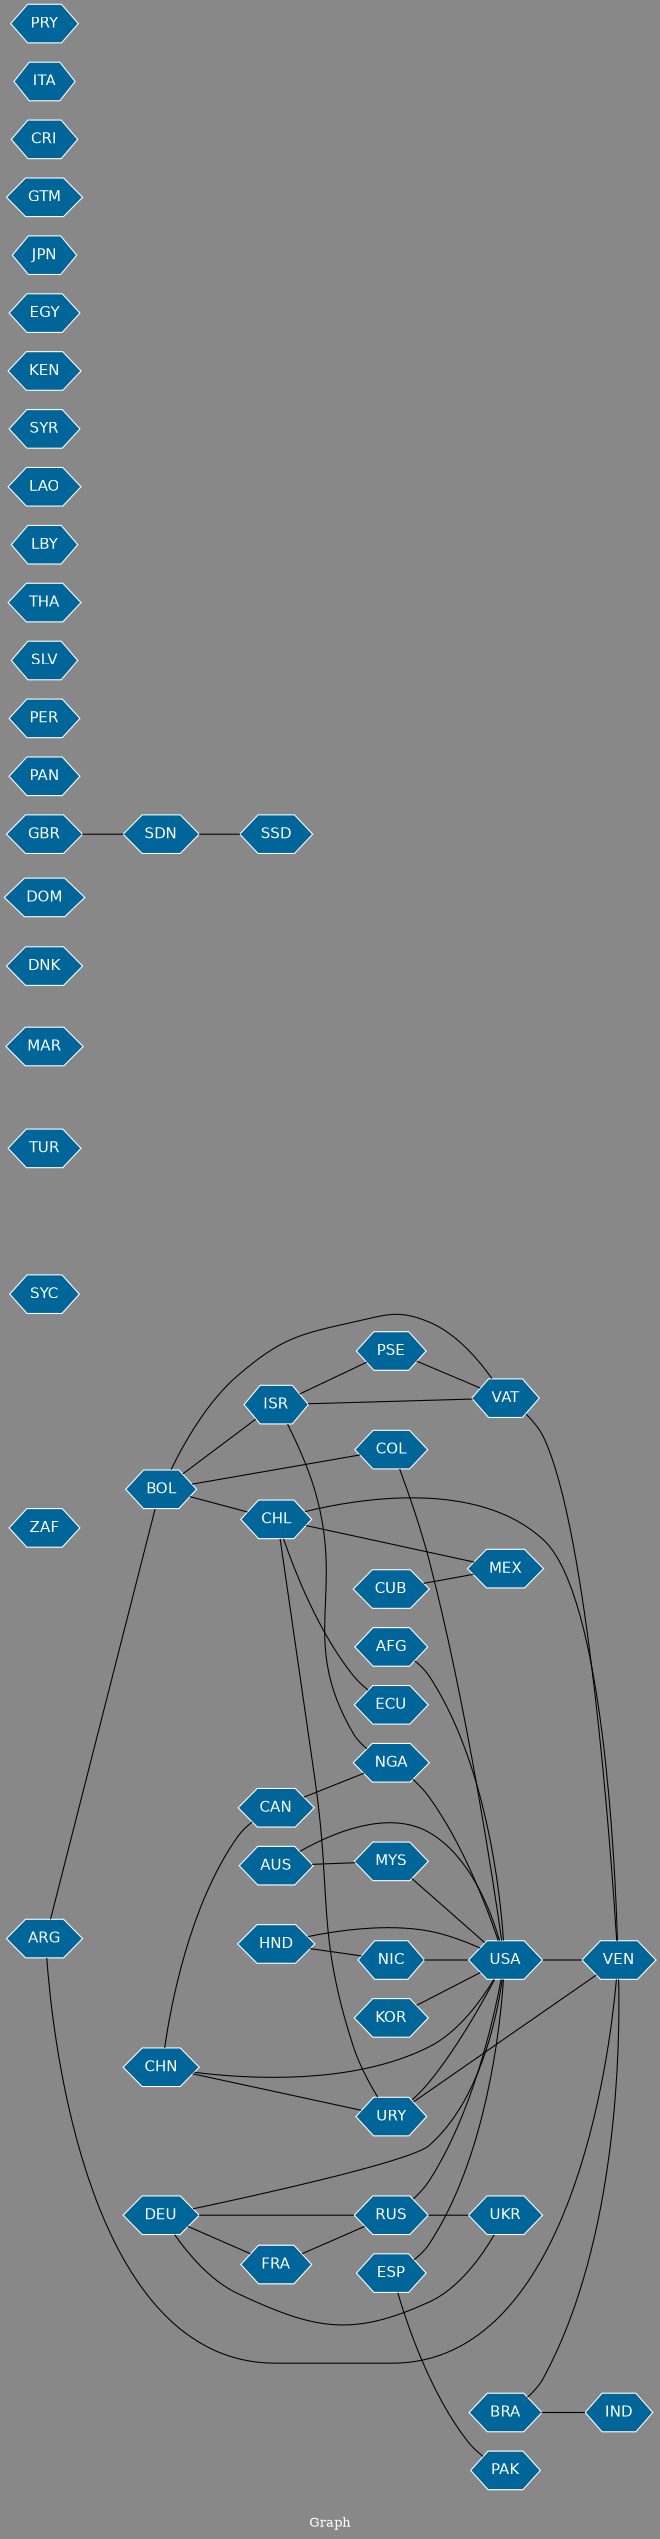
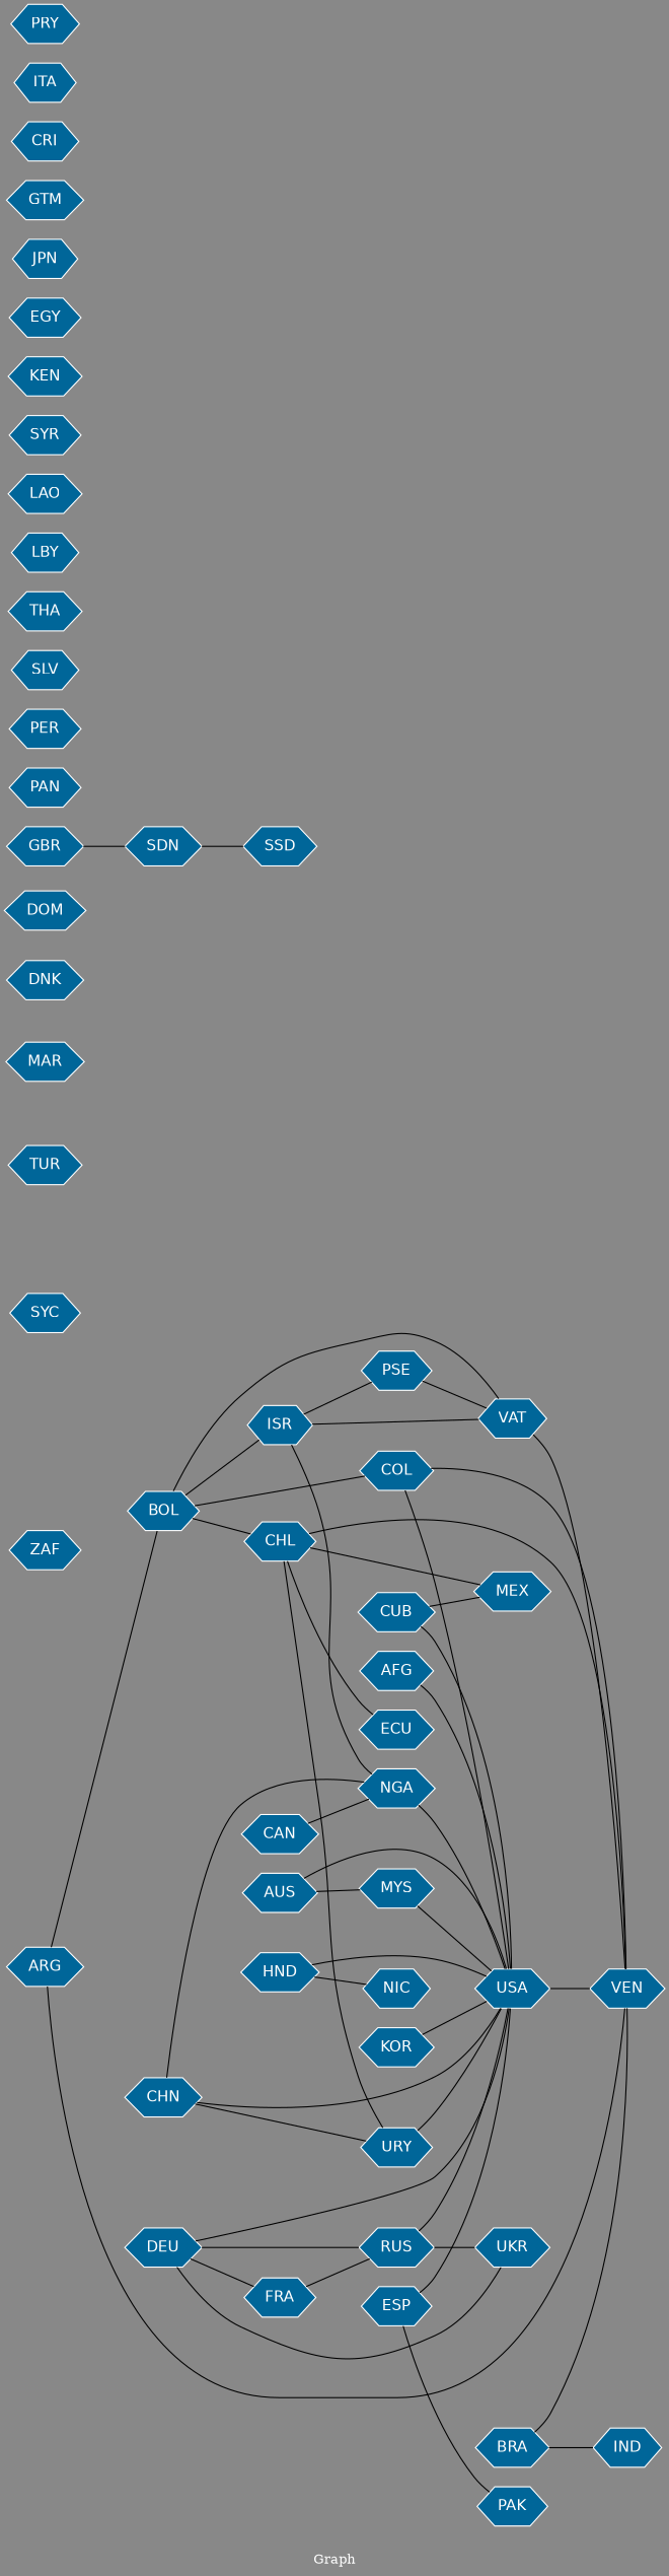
  graph {
    bgcolor="#888888"
    fontcolor=white
    fontsize=12
    label="Graph"
    rankdir=LR
    node [color=white fillcolor="#006699" fontcolor=white fontname=Helvetica shape=hexagon style=filled]
    edge [arrowhead=open color=black fontcolor=white fontname=Courier fontsize=12 weight=1]
    n1 [label=CHL]
    n2 [label=ECU]
    n3 [label=MEX]
    n4 [label=VEN]
    n5 [label=URY]
    n6 [label=USA]
    n7 [label=KOR]
    n8 [label=COL]
    n9 [label=IND]
    n10 [label=ZAF]
    n11 [label=UKR]
    n12 [label=DEU]
    n13 [label=RUS]
    n14 [label=FRA]
    n15 [label=NGA]
    n16 [label=BRA]
    n17 [label=AFG]
    n18 [label=SYC]
    n19 [label=TUR]
    n20 [label=CUB]
    n21 [label=MAR]
    n22 [label=DNK]
    n23 [label=PAK]
    n24 [label=ESP]
    n25 [label=DOM]
    n26 [label=VAT]
    n27 [label=SSD]
    n28 [label=SDN]
    n29 [label=MYS]
    n30 [label=ARG]
    n31 [label=BOL]
    n32 [label=ISR]
    n33 [label=PSE]
    n34 [label=PAN]
    n35 [label=PER]
    n36 [label=SLV]
    n37 [label=THA]
    n38 [label=LBY]
    n39 [label=LAO]
    n40 [label=CHN]
    n41 [label=SYR]
    n42 [label=HND]
    n43 [label=NIC]
    n44 [label=KEN]
    n45 [label=EGY]
    n46 [label=JPN]
    n47 [label=GTM]
    n48 [label=CRI]
    n49 [label=GBR]
    n50 [label=CAN]
    n51 [label=ITA]
    n52 [label=PRY]
    n53 [label=AUS]
    n1 -- n2
    n1 -- n3
    n1 -- n4
    n1 -- n5
    n5 -- n6
    n6 -- n4 [weight=4]
    n7 -- n6
-   n5 -- n4
+   n8 -- n4
    n8 -- n6
    n12 -- n6
    n12 -- n11
    n12 -- n13 [weight=2]
    n12 -- n14
    n13 -- n6
    n13 -- n11 [weight=2]
    n14 -- n13
    n15 -- n6
    n16 -- n4
    n16 -- n9
    n17 -- n6
    n20 -- n3
-   n43 -- n6 [weight=2]
+   n20 -- n6 [weight=2]
    n24 -- n6
    n24 -- n23
    n26 -- n4
    n28 -- n27 [weight=3]
    n29 -- n6
    n30 -- n4
    n30 -- n31
    n31 -- n1 [weight=2]
    n31 -- n8
    n31 -- n26
    n31 -- n32
    n32 -- n15
    n32 -- n26
    n32 -- n33
    n33 -- n26
    n40 -- n5
    n40 -- n6 [weight=2]
-   n40 -- n50
+   n40 -- n15
    n42 -- n6
    n42 -- n43
    n49 -- n28
    n50 -- n15
    n53 -- n6
    n53 -- n29
  }
